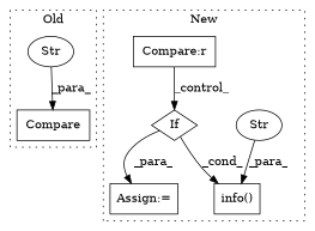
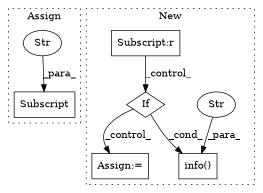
  digraph {
    fontname="DejaVu Serif"
    node [a=66 fontname="DejaVu Serif" l=3 shape=box]
    edge [fontname="DejaVu Serif"]
-   n1 [a=63 l="16,0" label=Compare s="2535,0"]
+   n1 [a=63 l="16,0" label=Subscript s="2535,0"]
    n2 [l=7 label=Str s=2543 shape=ellipse]
    n3 [a=75 l="13,1" label="info()" s="3075,3141"]
    n4 [l=53 label=Str s=3088 shape=ellipse]
    n5 [a=96 label=If s=2769 shape=diamond]
    n6 [a=68 label="Assign:=" s=3718]
-   n7 [a=40 l=19 label="Compare:r" s=2772]
+   n7 [a=40 l=19 label="Subscript:r" s=2772]
    subgraph cluster_1 {
-     label=Old
+     label=Assign
      style=dotted
      n1
      n2
    }
    subgraph cluster_2 {
      label=New
      style=dotted
      n3
      n4
      n5
      n6
      n7
    }
    n2 -> n1 [label=_para_]
    n4 -> n3 [label=_para_]
    n5 -> n3 [label=_cond_]
-   n5 -> n6 [label=_para_]
+   n5 -> n6 [label=_control_]
    n7 -> n5 [label=_control_]
  }
